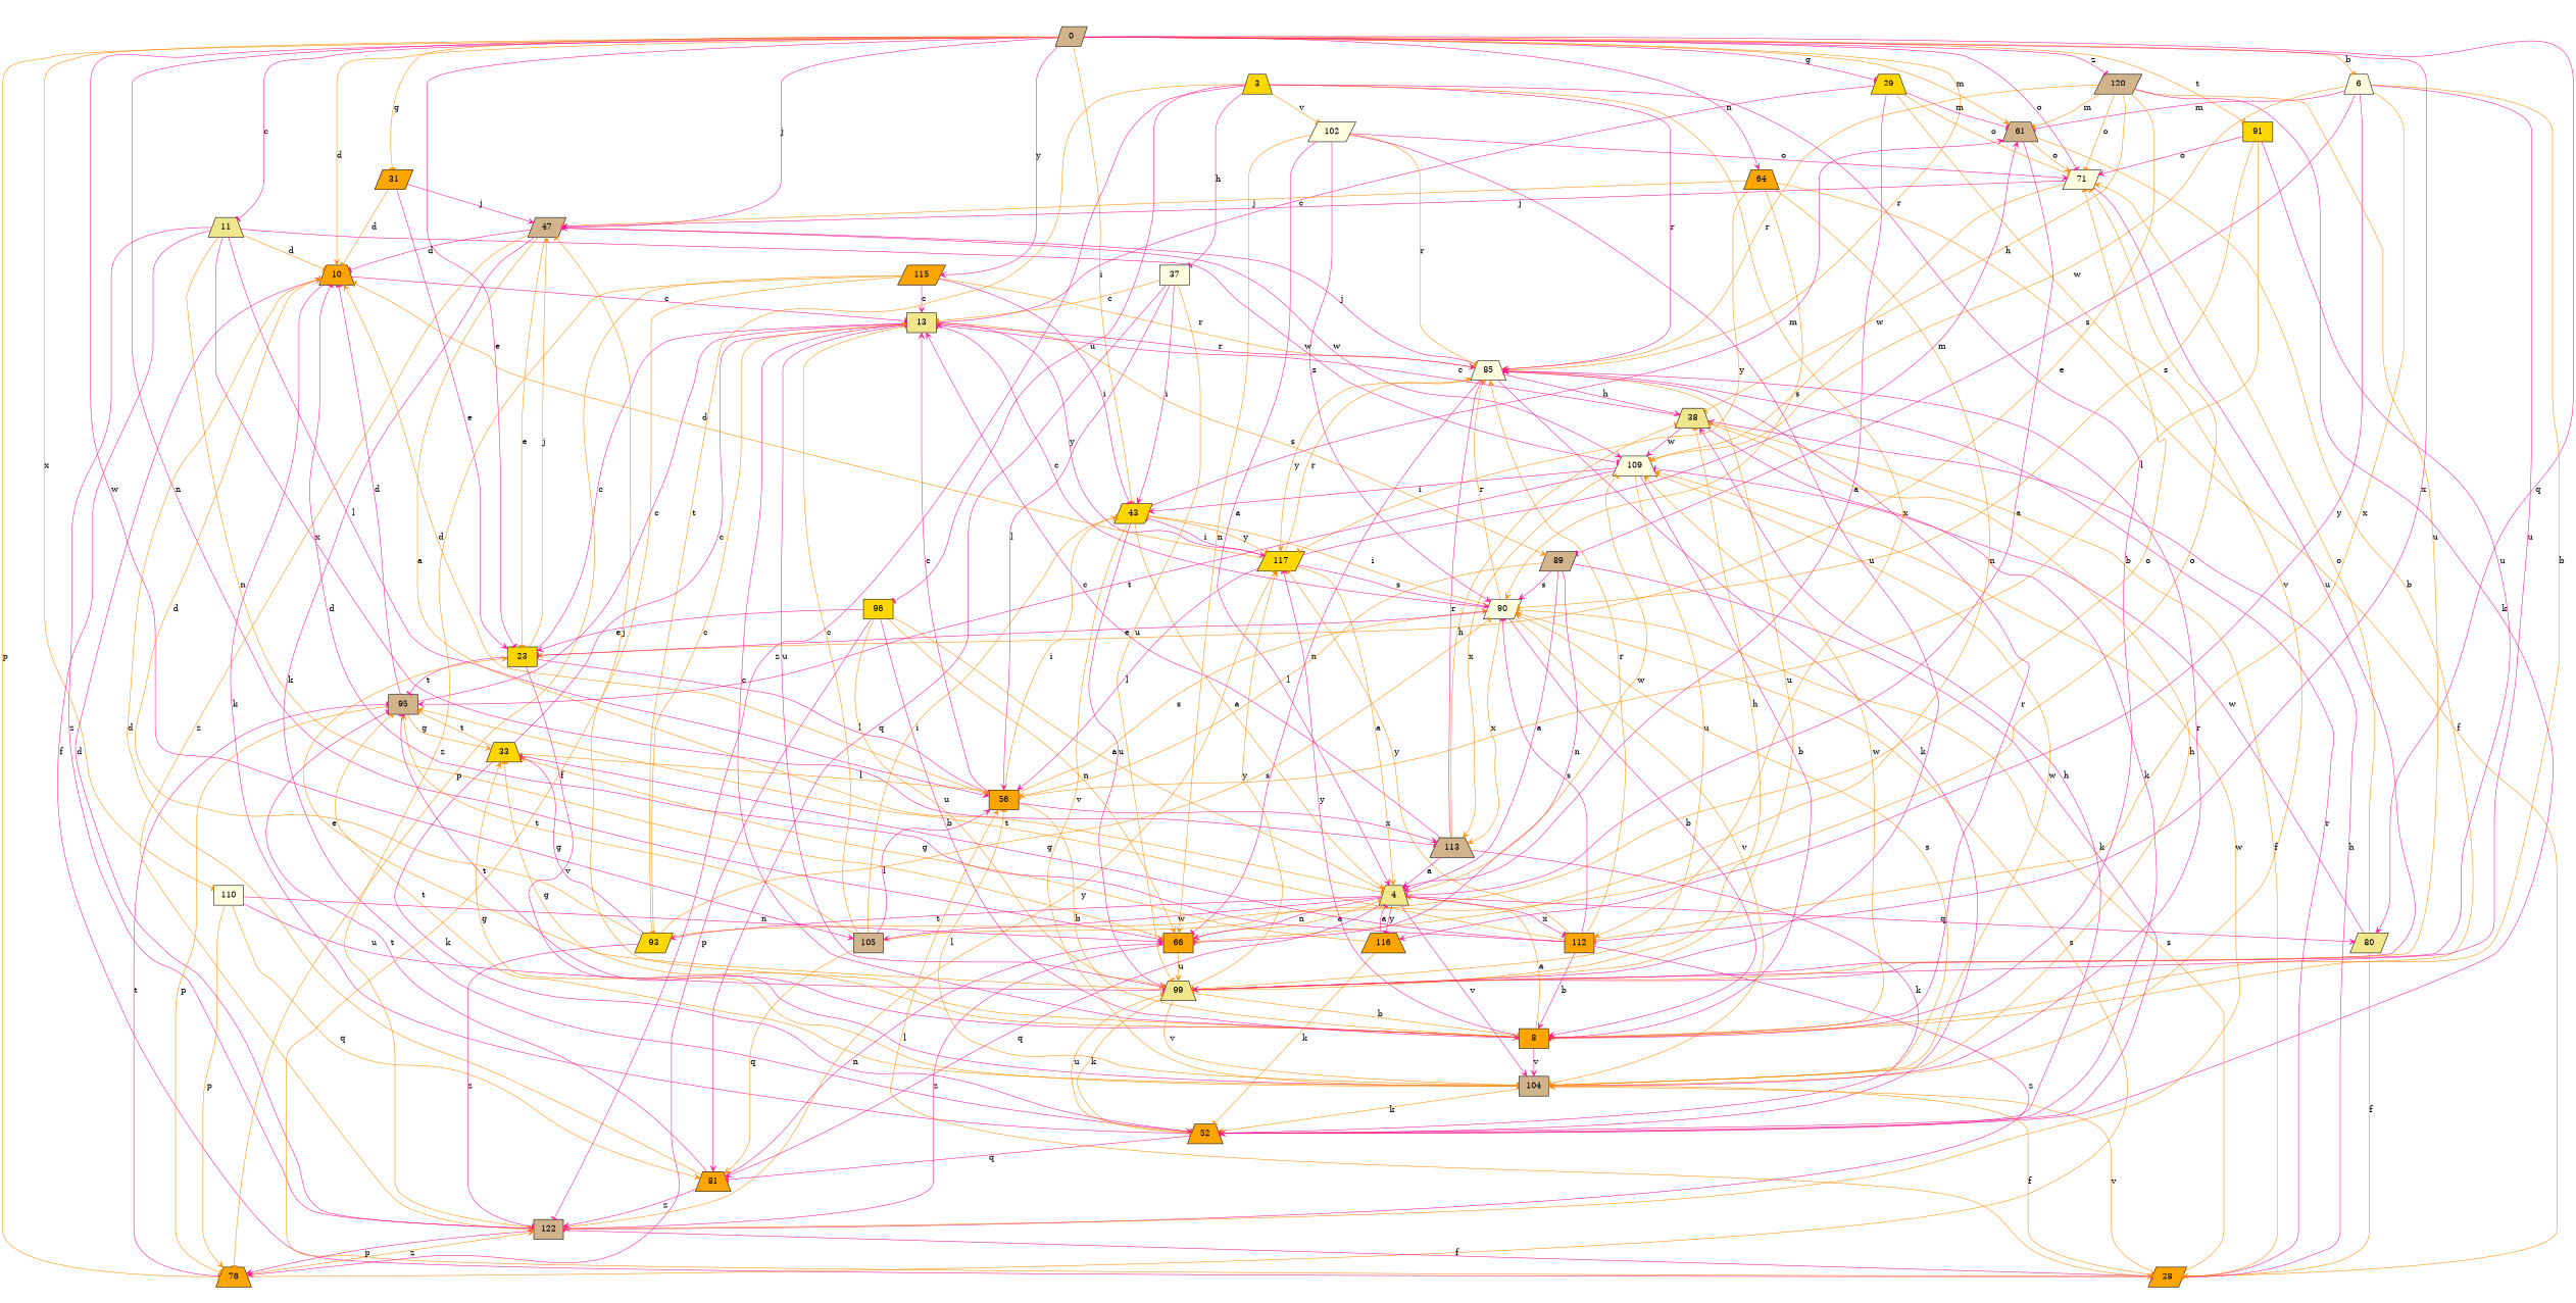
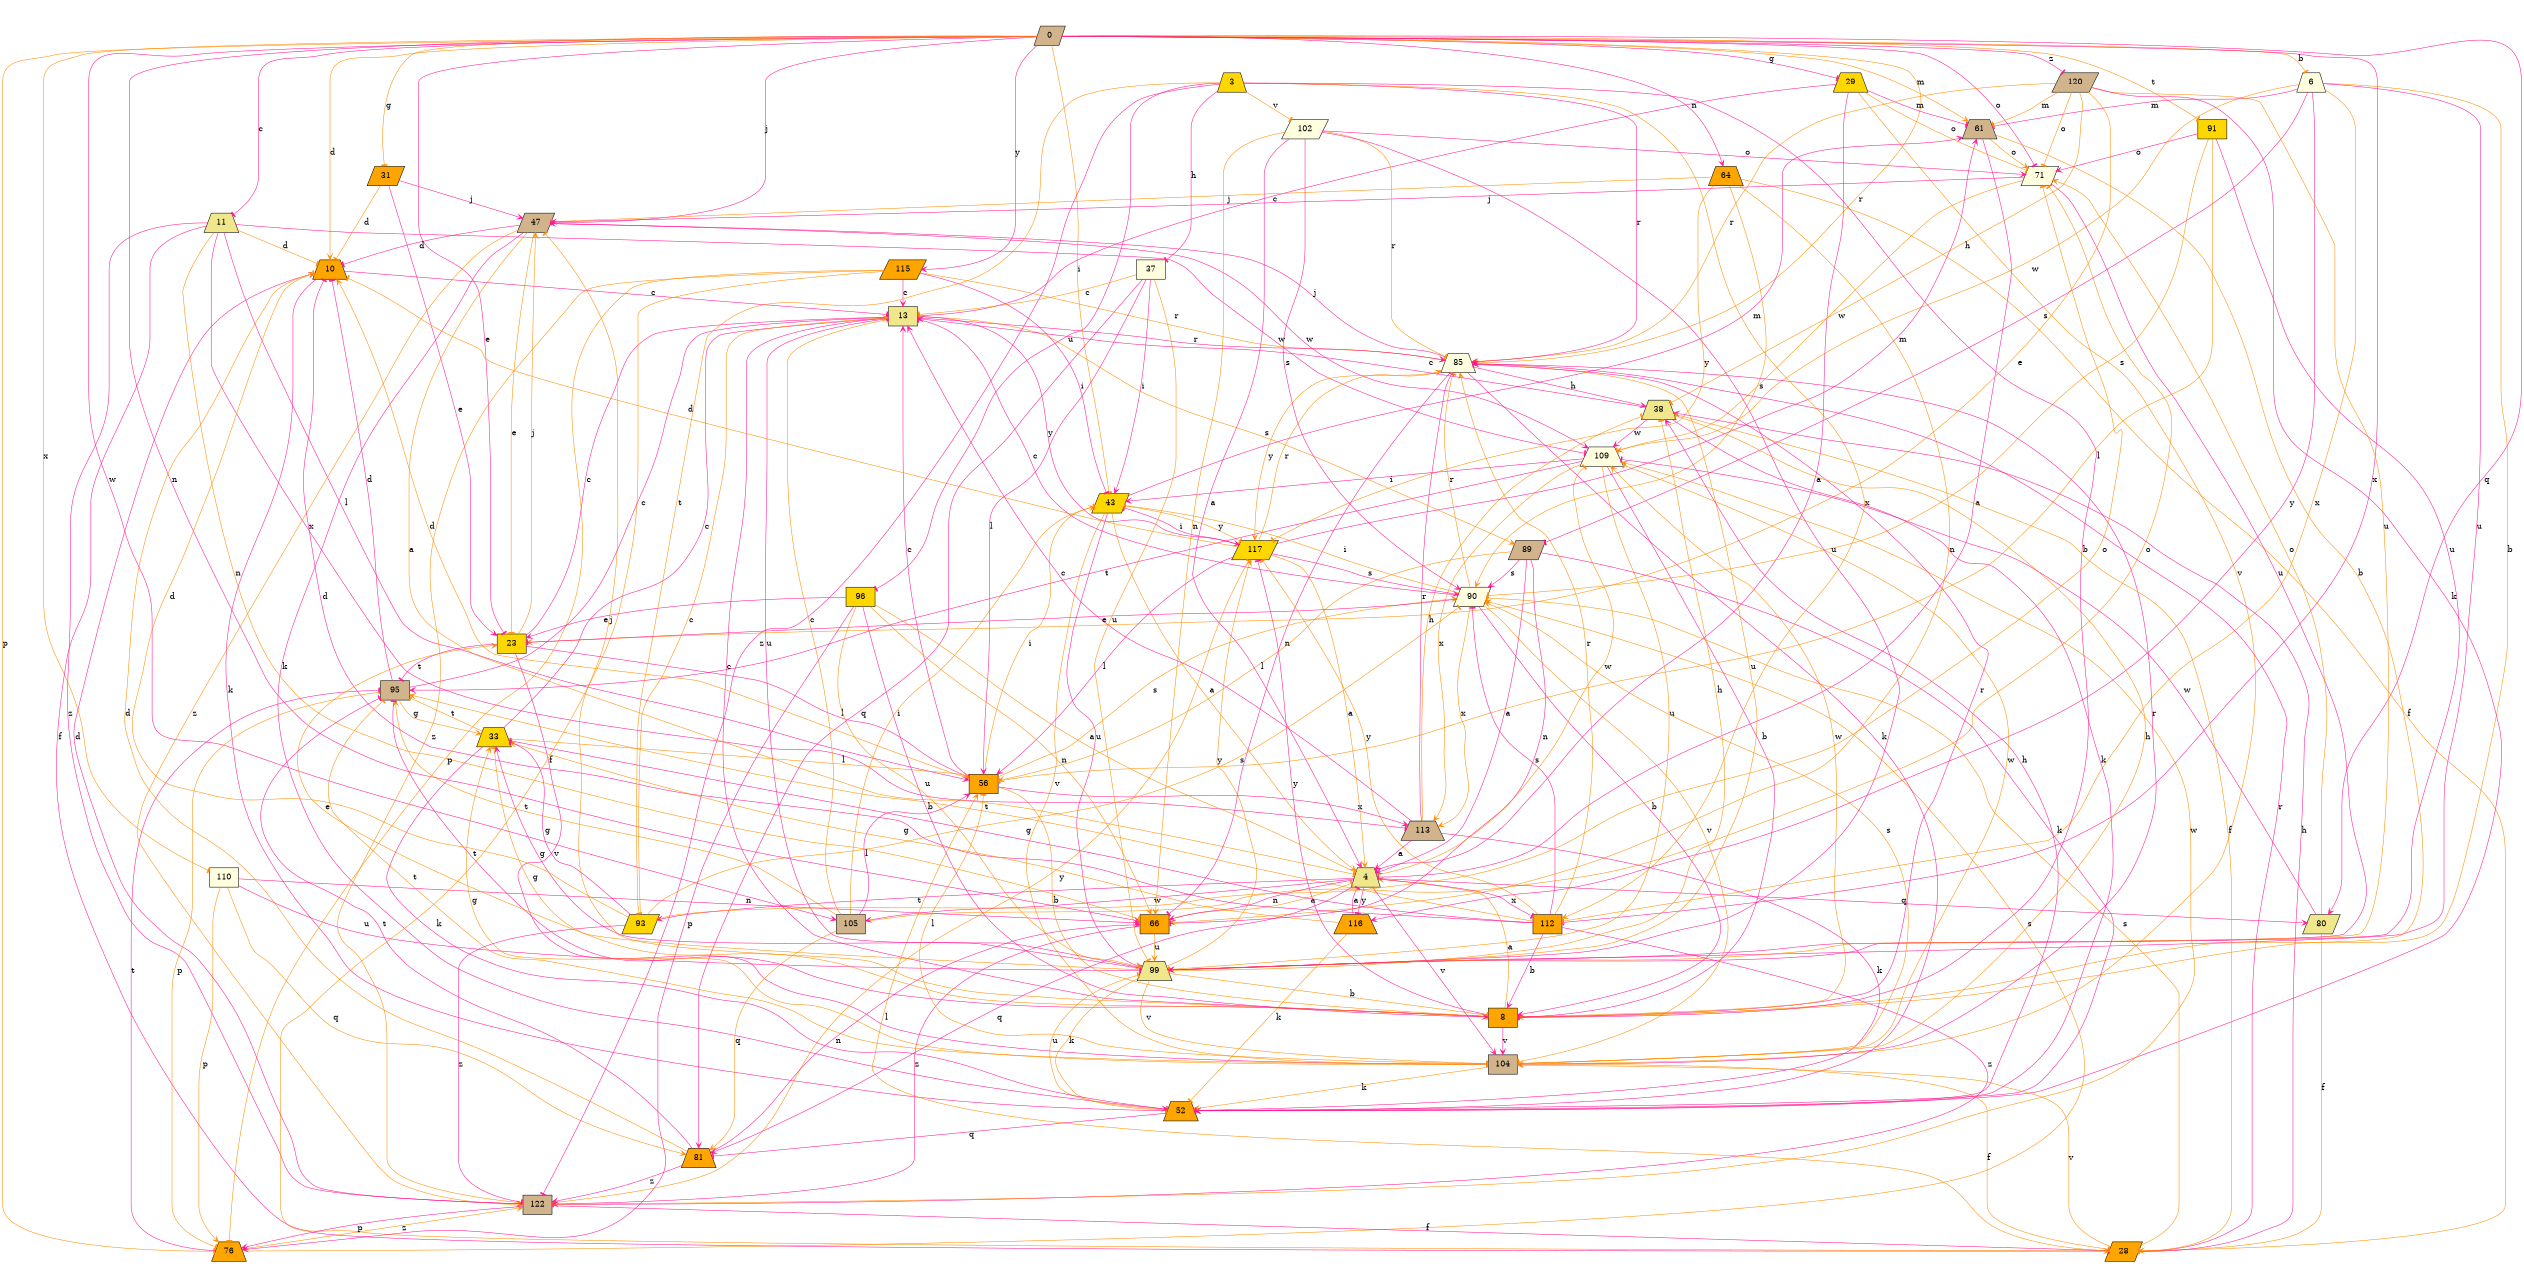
  strict digraph {
    node [fillcolor=orange shape=trapezium style=filled]
    edge [arrowhead=tee color=deeppink]
    0 [fillcolor=tan shape=parallelogram]
    6 [fillcolor=lightyellow]
    11 [fillcolor=khaki]
    n4 [label=10]
    23 [fillcolor=gold shape=box]
    29 [fillcolor=gold]
    31 [shape=parallelogram]
    43 [fillcolor=gold shape=parallelogram]
    47 [fillcolor=tan shape=parallelogram]
    61 [fillcolor=tan]
    64
    66 [shape=box]
    71 [fillcolor=lightyellow shape=parallelogram]
    76
    80 [fillcolor=khaki shape=parallelogram]
    85 [fillcolor=lightyellow]
    91 [fillcolor=gold shape=box]
    105 [fillcolor=tan shape=box]
    110 [fillcolor=lightyellow shape=box]
    112 [shape=box]
    115 [shape=parallelogram]
    120 [fillcolor=tan shape=parallelogram]
    8 [shape=box]
    109 [fillcolor=lightyellow]
    116
    89 [fillcolor=tan shape=parallelogram]
    99 [fillcolor=khaki]
    122 [fillcolor=tan shape=box]
    28 [shape=parallelogram]
    56 [shape=box]
    113 [fillcolor=tan]
    13 [fillcolor=khaki shape=box]
    52
    104 [fillcolor=tan shape=box]
    95 [fillcolor=tan shape=box]
    4 [fillcolor=khaki]
    117 [fillcolor=gold shape=parallelogram]
    90 [fillcolor=lightyellow shape=parallelogram]
    38 [fillcolor=khaki]
    81
    33 [fillcolor=gold]
    3 [fillcolor=gold]
    37 [fillcolor=lightyellow shape=box]
    93 [fillcolor=gold shape=parallelogram]
    96 [fillcolor=gold shape=box]
    102 [fillcolor=lightyellow shape=parallelogram]
    0 -> 6 [color=darkorange label=b]
    0 -> 11 [label=c]
    0 -> n4 [arrowhead=vee color=darkorange label=d]
    0 -> 23 [label=e]
    0 -> 29 [label=g]
    0 -> 31 [color=darkorange label=g]
    0 -> 43 [color=darkorange label=i]
    0 -> 47 [label=j]
    0 -> 61 [arrowhead=vee color=darkorange label=m]
    0 -> 64 [arrowhead=vee label=n]
    0 -> 66 [arrowhead=vee label=n]
    0 -> 71 [label=o]
    0 -> 76 [color=darkorange label=p]
    0 -> 80 [arrowhead=vee label=q]
    0 -> 85 [arrowhead=vee color=darkorange label=r]
    0 -> 91 [color=darkorange label=t]
    0 -> 105 [arrowhead=vee label=w]
    0 -> 110 [color=darkorange label=x]
    0 -> 112 [label=x]
    0 -> 115 [arrowhead=vee label=y]
    0 -> 120 [label=z]
    6 -> 61 [label=m]
    6 -> 112 [color=darkorange label=x]
    6 -> 8 [color=darkorange label=b]
    6 -> 109 [color=darkorange label=w]
    6 -> 116 [arrowhead=vee label=y]
    6 -> 89 [label=s]
    6 -> 99 [label=u]
    11 -> n4 [color=darkorange label=d]
    11 -> 66 [color=darkorange label=n]
    11 -> 109 [label=w]
    11 -> 122 [arrowhead=vee label=z]
    11 -> 28 [label=f]
    11 -> 56 [arrowhead=vee label=l]
    11 -> 113 [label=x]
    n4 -> 13 [label=c]
    n4 -> 52 [label=k]
    23 -> 47 [arrowhead=vee color=darkorange label=j]
    23 -> 56 [label=l]
    23 -> 13 [label=c]
    23 -> 104 [label=v]
    23 -> 95 [label=t]
    29 -> 61 [label=m]
    29 -> 71 [color=darkorange label=o]
    29 -> 13 [label=c]
    29 -> 104 [arrowhead=vee color=darkorange label=v]
    29 -> 4 [label=a]
    31 -> n4 [color=darkorange label=d]
    31 -> 23 [arrowhead=vee label=e]
    31 -> 47 [arrowhead=vee label=j]
    43 -> 61 [arrowhead=vee label=m]
    43 -> 99 [arrowhead=vee label=u]
    43 -> 104 [color=darkorange label=v]
    43 -> 4 [arrowhead=vee color=darkorange label=a]
    43 -> 117 [color=darkorange label=y]
    47 -> n4 [label=d]
    47 -> 23 [color=darkorange label=e]
    47 -> 109 [arrowhead=vee label=w]
    47 -> 122 [arrowhead=vee color=darkorange label=z]
    47 -> 52 [label=k]
    47 -> 4 [color=darkorange label=a]
    61 -> 71 [arrowhead=vee color=darkorange label=o]
    61 -> 8 [arrowhead=vee color=darkorange label=b]
    61 -> 4 [label=a]
    64 -> 47 [color=darkorange label=j]
    64 -> 66 [arrowhead=vee color=darkorange label=n]
    64 -> 28 [arrowhead=vee color=darkorange label=f]
    64 -> 117 [color=darkorange label=y]
    64 -> 90 [arrowhead=vee color=darkorange label=s]
    66 -> 99 [arrowhead=vee color=darkorange label=u]
    66 -> 122 [arrowhead=vee label=z]
    66 -> 4 [color=darkorange label=a]
    71 -> 47 [arrowhead=vee label=j]
    71 -> 109 [arrowhead=vee color=darkorange label=w]
    71 -> 99 [label=u]
    76 -> 122 [arrowhead=vee color=darkorange label=z]
    76 -> 95 [label=t]
    76 -> 90 [arrowhead=vee color=darkorange label=s]
    80 -> 71 [arrowhead=vee color=darkorange label=o]
    80 -> 109 [label=w]
    80 -> 28 [color=darkorange label=f]
    85 -> 47 [arrowhead=vee label=j]
    85 -> 66 [label=n]
    85 -> 99 [color=darkorange label=u]
    85 -> 52 [arrowhead=vee label=k]
    85 -> 117 [arrowhead=vee color=darkorange label=y]
    85 -> 38 [arrowhead=vee label=h]
    91 -> 71 [arrowhead=vee label=o]
    91 -> 99 [arrowhead=vee label=u]
    91 -> 56 [color=darkorange label=l]
    91 -> 90 [color=darkorange label=s]
    105 -> 43 [arrowhead=vee color=darkorange label=i]
    105 -> 71 [color=darkorange label=o]
    105 -> 56 [arrowhead=vee label=l]
    105 -> 13 [color=darkorange label=c]
    105 -> 95 [arrowhead=vee color=darkorange label=t]
    105 -> 81 [arrowhead=vee color=darkorange label=q]
    110 -> 66 [arrowhead=vee label=n]
    110 -> 76 [arrowhead=vee color=darkorange label=p]
    110 -> 99 [label=u]
    110 -> 81 [arrowhead=vee color=darkorange label=q]
    112 -> n4 [label=d]
    112 -> 85 [arrowhead=vee color=darkorange label=r]
    112 -> 8 [arrowhead=vee label=b]
    112 -> 122 [label=z]
    112 -> 95 [arrowhead=vee color=darkorange label=t]
    112 -> 117 [color=darkorange label=y]
    112 -> 90 [label=s]
    112 -> 33 [label=g]
    115 -> 43 [label=i]
    115 -> 76 [color=darkorange label=p]
    115 -> 85 [arrowhead=vee color=darkorange label=r]
    115 -> 122 [color=darkorange label=z]
    115 -> 28 [arrowhead=vee color=darkorange label=f]
    115 -> 13 [arrowhead=vee label=c]
    120 -> 23 [arrowhead=vee color=darkorange label=e]
    120 -> 61 [color=darkorange label=m]
    120 -> 71 [color=darkorange label=o]
    120 -> 85 [arrowhead=vee color=darkorange label=r]
    120 -> 99 [color=darkorange label=u]
    120 -> 52 [arrowhead=vee label=k]
    120 -> 38 [color=darkorange label=h]
    8 -> 47 [color=darkorange label=j]
    8 -> 85 [label=r]
    8 -> 109 [arrowhead=vee color=darkorange label=w]
    8 -> 13 [label=c]
    8 -> 104 [arrowhead=vee label=v]
    8 -> 95 [label=t]
    8 -> 4 [arrowhead=vee color=darkorange label=a]
    8 -> 117 [label=y]
    8 -> 33 [color=darkorange label=g]
    109 -> 43 [arrowhead=vee label=i]
    109 -> 8 [label=b]
    109 -> 99 [color=darkorange label=u]
    109 -> 113 [arrowhead=vee color=darkorange label=x]
    109 -> 95 [arrowhead=vee label=t]
    116 -> 52 [color=darkorange label=k]
    116 -> 4 [label=a]
    116 -> 33 [arrowhead=vee color=darkorange label=g]
    89 -> 66 [label=n]
    89 -> 56 [arrowhead=vee color=darkorange label=l]
    89 -> 52 [arrowhead=vee label=k]
    89 -> 4 [arrowhead=vee label=a]
    89 -> 90 [arrowhead=vee label=s]
    99 -> 23 [arrowhead=vee color=darkorange label=e]
    99 -> 8 [color=darkorange label=b]
    99 -> 52 [color=darkorange label=k]
    99 -> 104 [color=darkorange label=v]
    99 -> 117 [arrowhead=vee color=darkorange label=y]
    99 -> 38 [color=darkorange label=h]
+   99 -> 33 [arrowhead=vee label=g]
    122 -> n4 [arrowhead=vee label=d]
    122 -> 76 [arrowhead=vee label=p]
    122 -> 109 [arrowhead=vee color=darkorange label=w]
    122 -> 28 [label=f]
    122 -> 117 [color=darkorange label=y]
    28 -> 85 [arrowhead=vee label=r]
    28 -> 56 [arrowhead=vee color=darkorange label=l]
    28 -> 104 [arrowhead=vee color=darkorange label=v]
    28 -> 90 [color=darkorange label=s]
    28 -> 38 [arrowhead=vee label=h]
    56 -> n4 [arrowhead=vee color=darkorange label=d]
    56 -> 43 [color=darkorange label=i]
    56 -> 8 [color=darkorange label=b]
    56 -> 113 [arrowhead=vee label=x]
    56 -> 13 [arrowhead=vee label=c]
    56 -> 90 [arrowhead=vee color=darkorange label=s]
    113 -> 85 [label=r]
    113 -> 13 [arrowhead=vee label=c]
    113 -> 52 [label=k]
    113 -> 4 [arrowhead=vee label=a]
    113 -> 38 [color=darkorange label=h]
    13 -> 85 [arrowhead=vee label=r]
    13 -> 89 [arrowhead=vee color=darkorange label=s]
    13 -> 99 [label=u]
    13 -> 117 [arrowhead=vee label=y]
    52 -> 99 [color=darkorange label=u]
    52 -> 38 [arrowhead=vee label=h]
    52 -> 81 [label=q]
    104 -> 85 [arrowhead=vee label=r]
    104 -> 109 [color=darkorange label=w]
    104 -> 28 [color=darkorange label=f]
    104 -> 56 [color=darkorange label=l]
    104 -> 52 [arrowhead=vee color=darkorange label=k]
    104 -> 95 [color=darkorange label=t]
    104 -> 90 [arrowhead=vee color=darkorange label=s]
    104 -> 38 [color=darkorange label=h]
    104 -> 33 [arrowhead=vee color=darkorange label=g]
    95 -> n4 [label=d]
    95 -> 76 [color=darkorange label=p]
    95 -> 13 [label=c]
    95 -> 33 [arrowhead=vee color=darkorange label=g]
    4 -> 66 [arrowhead=vee label=n]
    4 -> 80 [arrowhead=vee label=q]
    4 -> 105 [arrowhead=vee label=w]
    4 -> 112 [label=x]
    4 -> 109 [color=darkorange label=w]
    4 -> 116 [label=y]
    4 -> 104 [arrowhead=vee label=v]
    4 -> 81 [arrowhead=vee label=q]
    4 -> 93 [arrowhead=vee label=t]
    117 -> n4 [color=darkorange label=d]
    117 -> 43 [label=i]
    117 -> 61 [arrowhead=vee label=m]
    117 -> 85 [arrowhead=vee color=darkorange label=r]
    117 -> 56 [arrowhead=vee label=l]
    117 -> 4 [arrowhead=vee color=darkorange label=a]
    117 -> 90 [arrowhead=vee label=s]
    90 -> 23 [label=e]
    90 -> 43 [color=darkorange label=i]
    90 -> 85 [color=darkorange label=r]
    90 -> 8 [arrowhead=vee label=b]
    90 -> 113 [arrowhead=vee color=darkorange label=x]
    90 -> 13 [label=c]
    90 -> 104 [color=darkorange label=v]
    38 -> 109 [arrowhead=vee label=w]
    38 -> 28 [color=darkorange label=f]
    38 -> 13 [arrowhead=vee label=c]
    38 -> 52 [label=k]
    81 -> n4 [color=darkorange label=d]
    81 -> 66 [arrowhead=vee label=n]
    81 -> 122 [arrowhead=vee label=z]
    81 -> 95 [label=t]
    33 -> 56 [arrowhead=vee color=darkorange label=l]
    33 -> 13 [label=c]
    33 -> 52 [arrowhead=vee label=k]
    33 -> 95 [color=darkorange label=t]
    3 -> 85 [arrowhead=vee label=r]
    3 -> 112 [arrowhead=vee color=darkorange label=x]
    3 -> 8 [label=b]
    3 -> 122 [label=z]
    3 -> 37 [label=h]
    3 -> 93 [color=darkorange label=t]
    3 -> 96 [label=u]
    3 -> 102 [color=darkorange label=v]
    37 -> 43 [arrowhead=vee label=i]
    37 -> 99 [color=darkorange label=u]
    37 -> 56 [arrowhead=vee label=l]
    37 -> 13 [color=darkorange label=c]
    37 -> 81 [arrowhead=vee label=q]
    93 -> n4 [arrowhead=vee color=darkorange label=d]
    93 -> 71 [color=darkorange label=o]
    93 -> 122 [label=z]
    93 -> 13 [arrowhead=vee color=darkorange label=c]
    93 -> 90 [color=darkorange label=s]
    93 -> 33 [label=g]
    96 -> 23 [arrowhead=vee label=e]
    96 -> 66 [arrowhead=vee color=darkorange label=n]
    96 -> 76 [arrowhead=vee label=p]
    96 -> 8 [arrowhead=vee label=b]
    96 -> 99 [arrowhead=vee color=darkorange label=u]
    96 -> 4 [color=darkorange label=a]
    102 -> 66 [arrowhead=vee color=darkorange label=n]
    102 -> 71 [arrowhead=vee label=o]
    102 -> 85 [color=darkorange label=r]
    102 -> 99 [arrowhead=vee label=u]
    102 -> 4 [arrowhead=vee label=a]
    102 -> 90 [arrowhead=vee label=s]
  }
